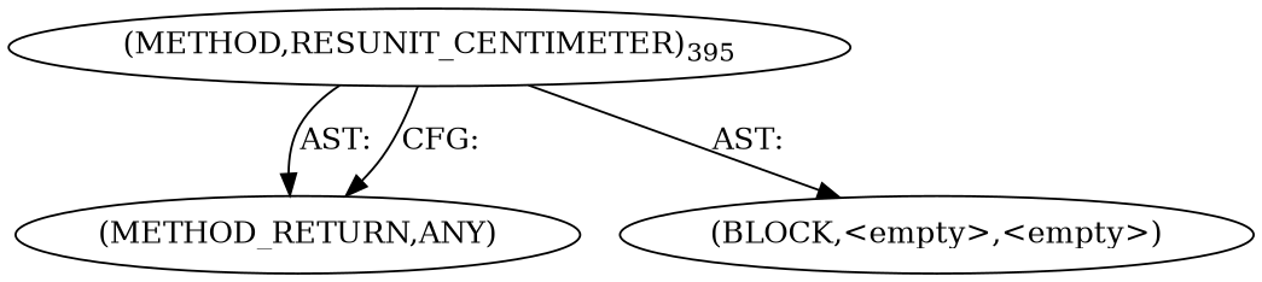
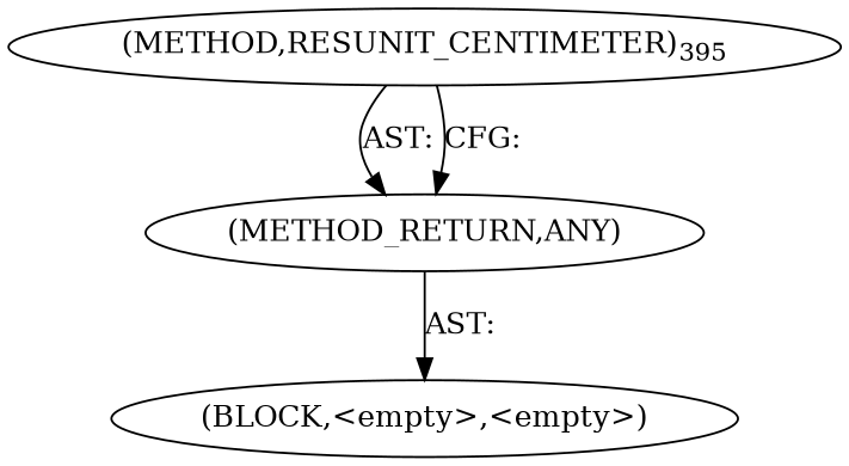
  digraph {
    n1 [label=<(METHOD,RESUNIT_CENTIMETER)<SUB>395</SUB>>]
    n2 [label=<(METHOD_RETURN,ANY)>]
    n3 [label=<(BLOCK,&lt;empty&gt;,&lt;empty&gt;)>]
    n1 -> n2 [label="AST: "]
    n1 -> n2 [label="CFG: "]
-   n1 -> n3 [label="AST: "]
+   n2 -> n3 [label="AST: "]
  }
